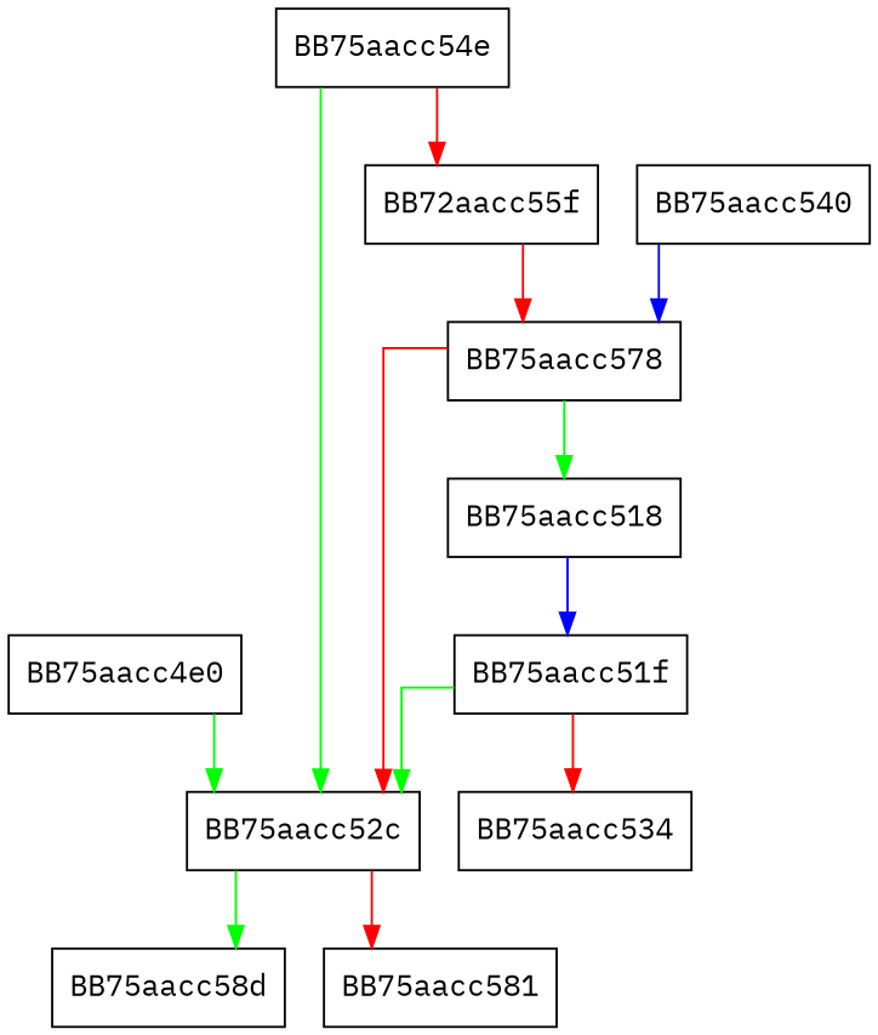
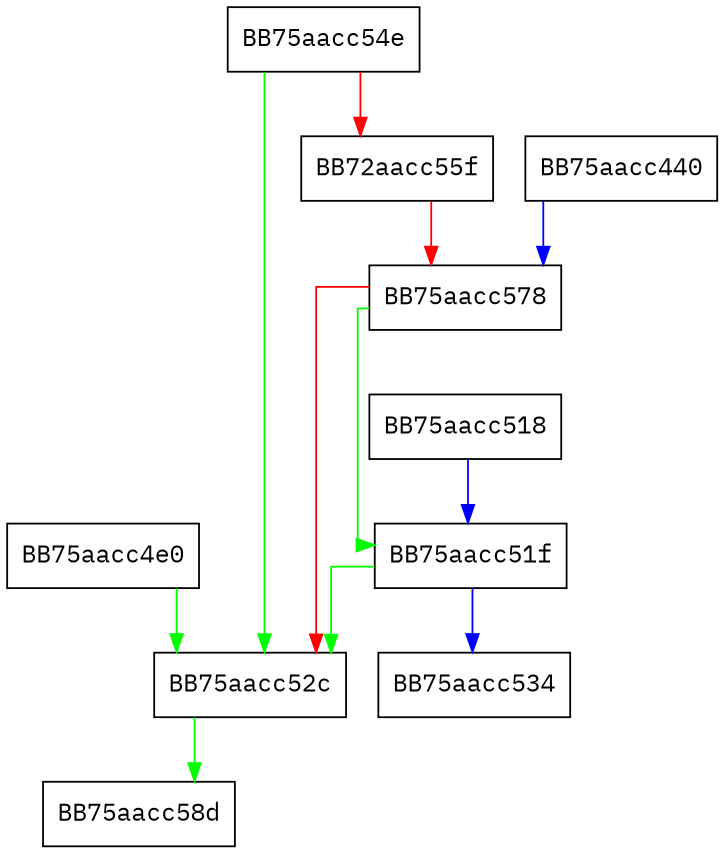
  digraph {
    fontname="IBM Plex Mono"
    splines=ortho
    node [fontname="IBM Plex Mono" shape=box]
    edge [color=green fontname="IBM Plex Mono"]
    n1 [label=BB75aacc52c]
    BB75aacc4e0
    BB75aacc58d
-   BB75aacc581
    BB75aacc518
    BB75aacc51f
    BB75aacc534
    BB75aacc54e
    n9 [label=BB72aacc55f]
-   BB75aacc540
+   BB75aacc540 [label=BB75aacc440]
    BB75aacc578
    n1 -> BB75aacc58d
-   n1 -> BB75aacc581 [color=red]
    BB75aacc4e0 -> n1
    BB75aacc518 -> BB75aacc51f [color=blue]
    BB75aacc51f -> n1
-   BB75aacc51f -> BB75aacc534 [color=red]
+   BB75aacc51f -> BB75aacc534 [color=blue]
    BB75aacc54e -> n1
    BB75aacc54e -> n9 [color=red]
    n9 -> BB75aacc578 [color=red]
    BB75aacc540 -> BB75aacc578 [color=blue]
    BB75aacc578 -> n1 [color=red]
-   BB75aacc578 -> BB75aacc518
+   BB75aacc578 -> BB75aacc51f
  }
